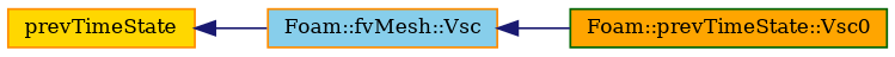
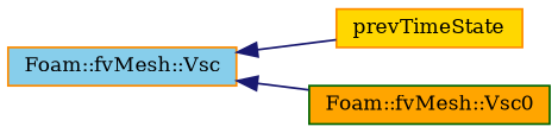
  digraph {
    fontname="DejaVu Serif"
    rankdir=LR
    node [color=darkorange fontname="DejaVu Serif" fontsize=10 shape=record style=filled]
    edge [color=midnightblue dir=back fontname="DejaVu Serif" fontsize=10 labelfontname=Helvetica labelfontsize=10 style=solid]
    n1 [fillcolor=gold fontcolor=black height=0.2 label=prevTimeState width=0.4]
    n2 [fillcolor=skyblue height=0.2 label="Foam::fvMesh::Vsc" width=0.4]
-   n3 [color=darkgreen fillcolor=orange height=0.2 label="Foam::prevTimeState::Vsc0" width=0.4]
-   n1 -> n2
+   n3 [color=darkgreen fillcolor=orange height=0.2 label="Foam::fvMesh::Vsc0" width=0.4]
+   n2 -> n1
    n2 -> n3
  }
